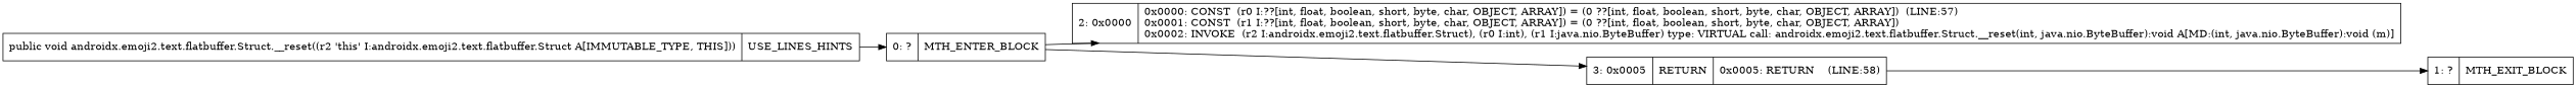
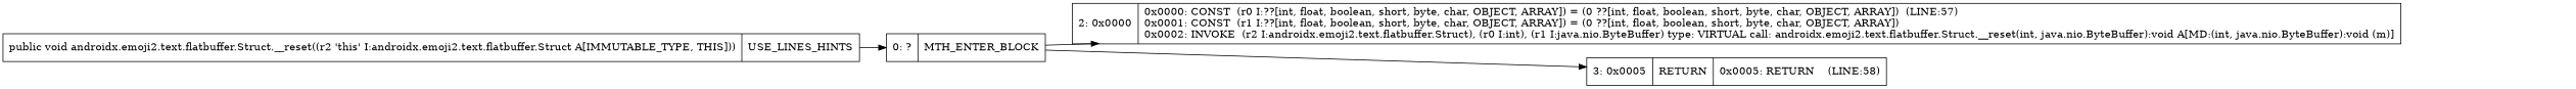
  digraph {
    rankdir=LR
    node [shape=record]
    n1 [label="{0\:\ ?|MTH_ENTER_BLOCK\l}"]
    n2 [label="{2\:\ 0x0000|0x0000: CONST  (r0 I:??[int, float, boolean, short, byte, char, OBJECT, ARRAY]) = (0 ??[int, float, boolean, short, byte, char, OBJECT, ARRAY])  (LINE:57)\l0x0001: CONST  (r1 I:??[int, float, boolean, short, byte, char, OBJECT, ARRAY]) = (0 ??[int, float, boolean, short, byte, char, OBJECT, ARRAY]) \l0x0002: INVOKE  (r2 I:androidx.emoji2.text.flatbuffer.Struct), (r0 I:int), (r1 I:java.nio.ByteBuffer) type: VIRTUAL call: androidx.emoji2.text.flatbuffer.Struct.__reset(int, java.nio.ByteBuffer):void A[MD:(int, java.nio.ByteBuffer):void (m)]\l}"]
    n3 [label="{3\:\ 0x0005|RETURN\l|0x0005: RETURN    (LINE:58)\l}"]
-   n4 [label="{1\:\ ?|MTH_EXIT_BLOCK\l}"]
    n5 [label="{public void androidx.emoji2.text.flatbuffer.Struct.__reset((r2 'this' I:androidx.emoji2.text.flatbuffer.Struct A[IMMUTABLE_TYPE, THIS]))  | USE_LINES_HINTS\l}"]
    n1 -> n2
    n1 -> n3
-   n3 -> n4
    n5 -> n1
  }
